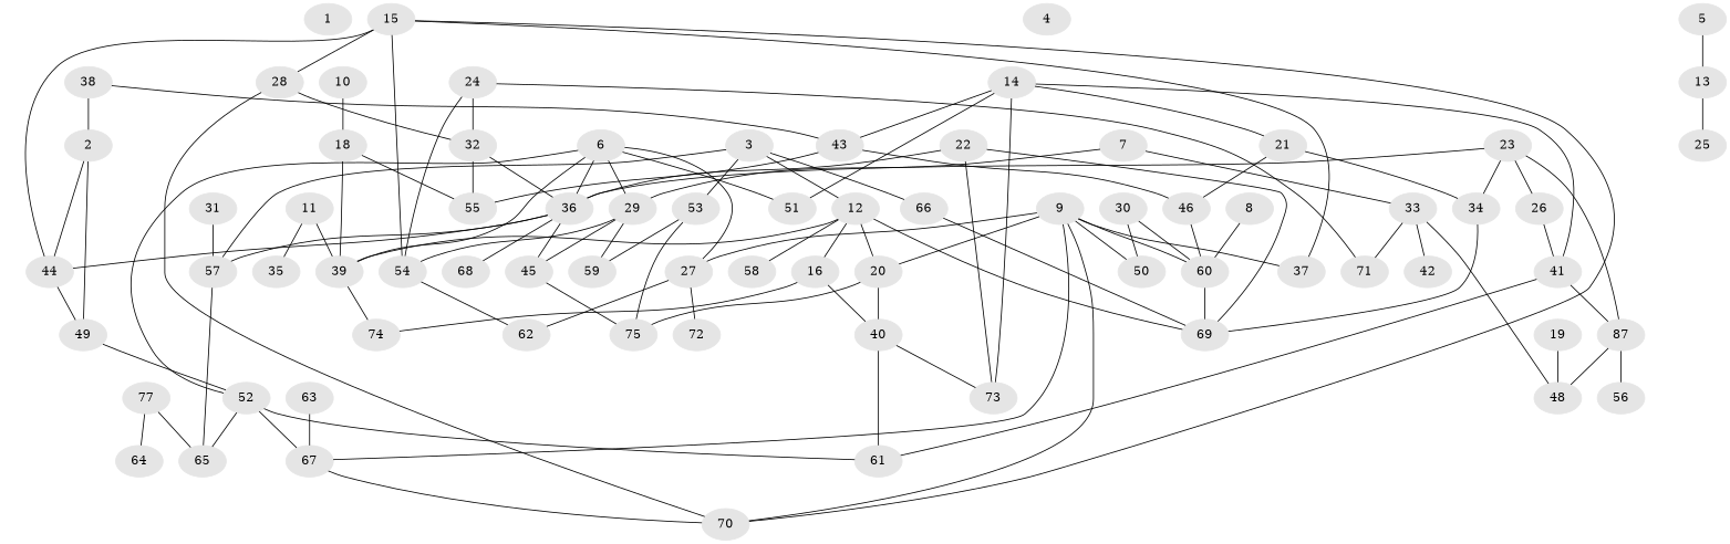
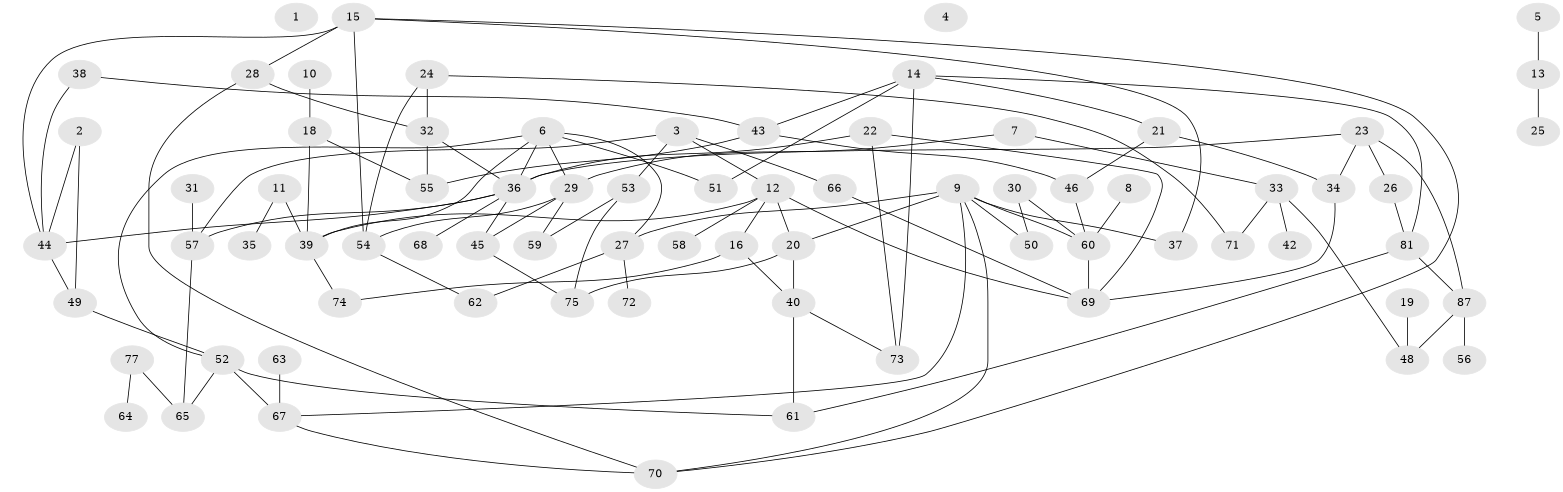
  graph {
    node [color=gray90 style=filled]
    1
    2
    44
    49
    52
    3
    12
    53
    57
    66
    39
    20
    16
    58
    69
    75
    59
    65
    4
    5
    13
    25
    6
    27
    29
    36
    51
    62
    72
    54
    45
    68
    74
    67
    61
    7
    33
    48
    71
    42
    8
    60
    9
    37
    50
    70
    40
    10
    18
    55
    11
    35
    14
    21
-   41
+   41 [label=81]
    43
    73
    34
    46
    n60 [label=87]
    15
    28
    32
    n64 [label=77]
    64
    19
    22
    23
    26
    56
    24
    30
    31
    38
    63
    2 -- 44
    2 -- 49
    44 -- 49
    49 -- 52
    52 -- 65
    52 -- 67
    52 -- 61
    3 -- 12
    3 -- 53
    3 -- 57
    3 -- 66
    12 -- 39
    12 -- 20
    12 -- 16
    12 -- 58
    12 -- 69
    53 -- 75
    53 -- 59
    57 -- 65
    66 -- 69
    39 -- 74
    20 -- 75
    20 -- 40
    16 -- 74
    16 -- 40
    5 -- 13
    13 -- 25
    6 -- 52
    6 -- 39
    6 -- 27
    6 -- 29
    6 -- 36
    6 -- 51
    27 -- 62
    27 -- 72
    29 -- 59
    29 -- 54
    29 -- 45
    36 -- 44
    36 -- 57
    36 -- 45
    36 -- 68
    54 -- 62
    45 -- 75
    67 -- 70
    7 -- 29
    7 -- 33
    33 -- 48
    33 -- 71
    33 -- 42
    8 -- 60
    60 -- 69
    9 -- 20
    9 -- 27
    9 -- 67
    9 -- 60
    9 -- 37
    9 -- 50
    9 -- 70
    40 -- 61
    40 -- 73
    10 -- 18
    18 -- 39
    18 -- 55
    11 -- 39
    11 -- 35
    14 -- 51
    14 -- 21
    14 -- 41
    14 -- 43
    14 -- 73
    21 -- 34
    21 -- 46
    41 -- 61
    41 -- n60
    43 -- 55
    43 -- 46
    34 -- 69
    46 -- 60
    n60 -- 48
    n60 -- 56
    15 -- 44
    15 -- 54
    15 -- 37
    15 -- 70
    15 -- 28
    28 -- 70
    28 -- 32
    32 -- 36
    32 -- 55
    n64 -- 65
    n64 -- 64
    19 -- 48
    22 -- 69
    22 -- 36
    22 -- 73
    23 -- 36
    23 -- 34
    23 -- n60
    23 -- 26
    26 -- 41
    24 -- 54
    24 -- 71
    24 -- 32
    30 -- 60
    30 -- 50
    31 -- 57
-   38 -- 2
+   38 -- 44
    38 -- 43
    63 -- 67
  }
